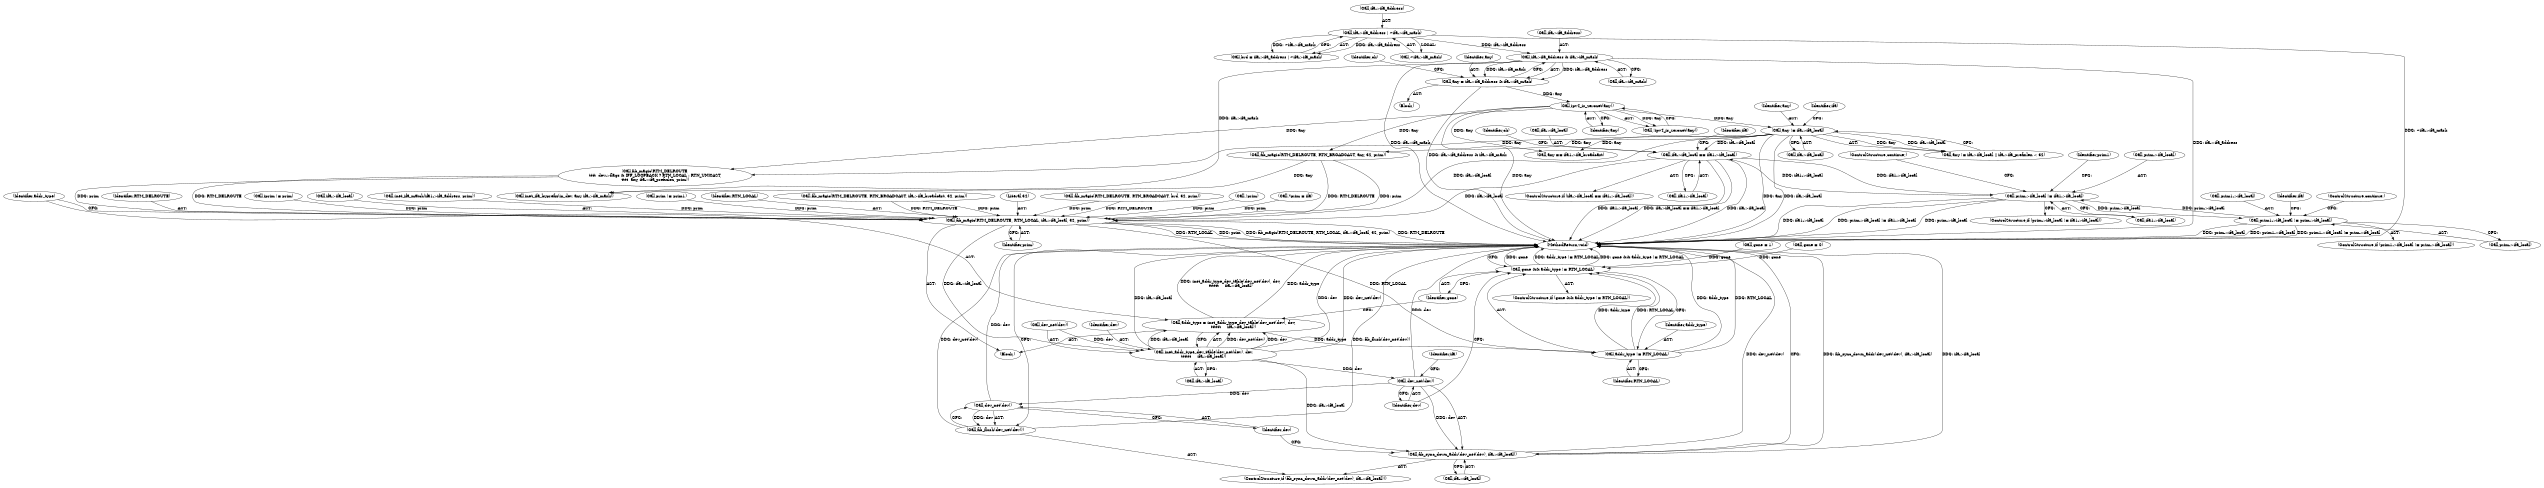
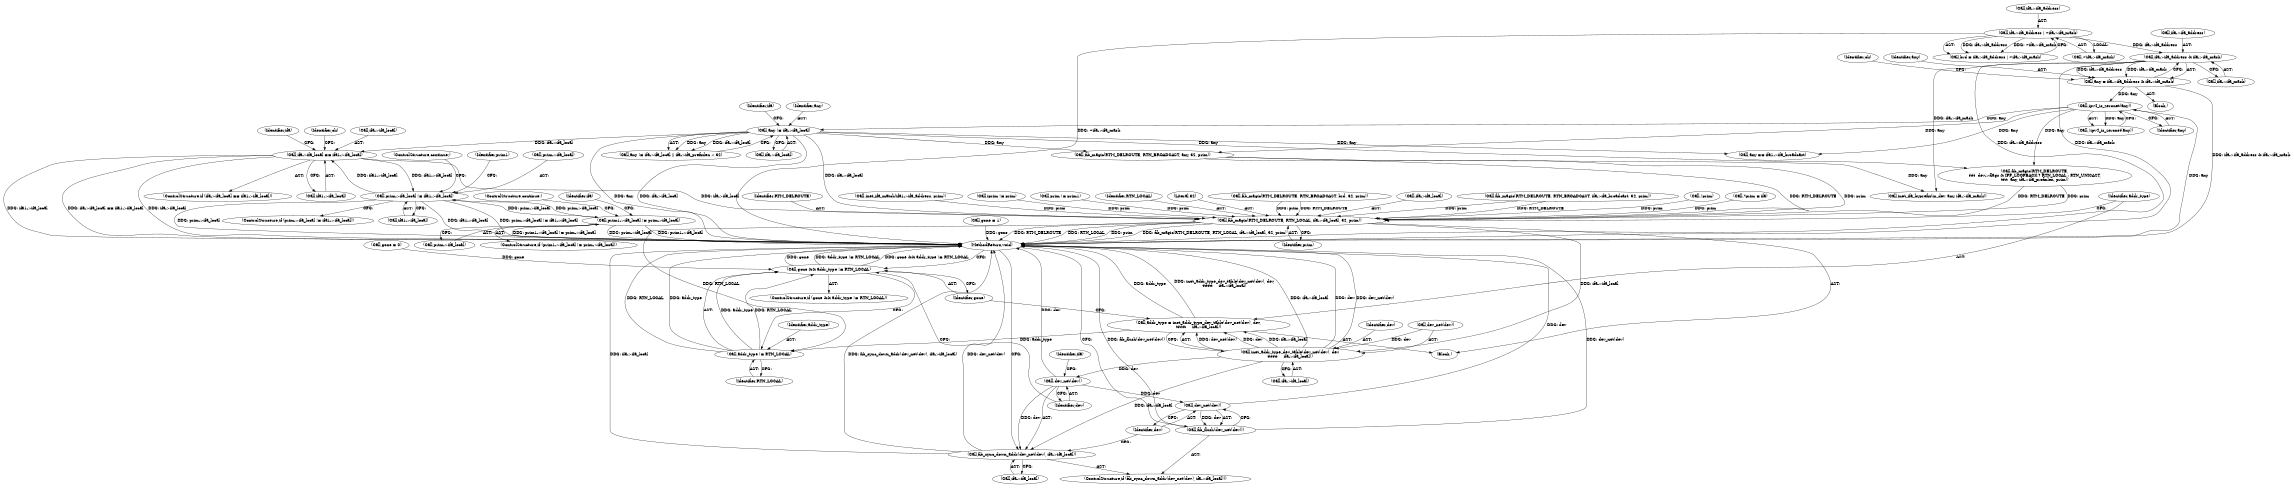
  digraph {
    n1 [label="(Call,ifa->ifa_local == ifa1->ifa_local)"]
    n2 [label="(Call,prim->ifa_local != ifa1->ifa_local)"]
    n3 [label="(Call,fib_magic(RTM_DELROUTE, RTN_LOCAL, ifa->ifa_local, 32, prim))"]
    n4 [label="(MethodReturn,void)"]
    n5 [label="(ControlStructure,if (ifa->ifa_local == ifa1->ifa_local))"]
    n6 [label="(Call,ifa1->ifa_local)"]
    n7 [label="(Call,prim1->ifa_local != prim->ifa_local)"]
    n8 [label="(ControlStructure,if (prim->ifa_local != ifa1->ifa_local))"]
    n9 [label="(Call,ifa1->ifa_local)"]
    n10 [label="(Call,inet_addr_type_dev_table(dev_net(dev), dev,\n\t\t\t\t\t\t     ifa->ifa_local))"]
    n11 [label="(Call,addr_type != RTN_LOCAL)"]
    n12 [label="(Identifier,prim)"]
    n13 [label="(Block,)"]
    n14 [label="(Call,fib_sync_down_addr(dev_net(dev), ifa->ifa_local))"]
    n15 [label="(Call,gone && addr_type != RTN_LOCAL)"]
    n16 [label="(Call,fib_flush(dev_net(dev)))"]
    n17 [label="(Call,any != ifa->ifa_local)"]
    n18 [label="(Call,any != ifa->ifa_local || ifa->ifa_prefixlen < 32)"]
    n19 [label="(Call,ifa->ifa_local)"]
    n20 [label="(Call,any == ifa1->ifa_broadcast)"]
    n21 [label="(Call,fib_magic(RTM_DELROUTE, RTN_BROADCAST, any, 32, prim))"]
    n22 [label="(Call,fib_magic(RTM_DELROUTE,\n\t\t\t\t  dev->flags & IFF_LOOPBACK ? RTN_LOCAL : RTN_UNICAST,\n\t\t\t\t  any, ifa->ifa_prefixlen, prim))"]
    n23 [label="(Call,inet_ifa_byprefix(in_dev, any, ifa->ifa_mask))"]
    n24 [label="(Call,ipv4_is_zeronet(any))"]
    n25 [label="(Call,!ipv4_is_zeronet(any))"]
    n26 [label="(Identifier,any)"]
    n27 [label="(Call,any = ifa->ifa_address & ifa->ifa_mask)"]
    n28 [label="(Call,ifa->ifa_address & ifa->ifa_mask)"]
    n29 [label="(Block,)"]
    n30 [label="(Call,ifa->ifa_mask)"]
    n31 [label="(Call,ifa->ifa_address | ~ifa->ifa_mask)"]
    n32 [label="(Call,brd = ifa->ifa_address | ~ifa->ifa_mask)"]
    n33 [label="(Call,~ifa->ifa_mask)"]
    n34 [label="(Call,prim->ifa_local)"]
    n35 [label="(ControlStructure,if (prim1->ifa_local != prim->ifa_local))"]
    n36 [label="(Call,addr_type = inet_addr_type_dev_table(dev_net(dev), dev,\n\t\t\t\t\t\t     ifa->ifa_local))"]
    n37 [label="(Call,dev_net(dev))"]
    n38 [label="(Call,ifa->ifa_local)"]
    n39 [label="(Identifier,RTN_LOCAL)"]
    n40 [label="(Call,dev_net(dev))"]
    n41 [label="(Identifier,dev)"]
    n42 [label="(Call,ifa->ifa_local)"]
    n43 [label="(ControlStructure,if (fib_sync_down_addr(dev_net(dev), ifa->ifa_local)))"]
    n44 [label="(Identifier,gone)"]
    n45 [label="(ControlStructure,if (gone && addr_type != RTN_LOCAL))"]
    n46 [label="(Identifier,dev)"]
    n47 [label="(Identifier,addr_type)"]
    n48 [label="(Call,ifa->ifa_address)"]
    n49 [label="(Call,ifa->ifa_local)"]
-   n50 [label="(Call,prim1->ifa_local)"]
    n51 [label="(Call,inet_ifa_match(ifa1->ifa_address, prim))"]
    n52 [label="(Call,iprim != prim)"]
    n53 [label="(Identifier,ifa)"]
    n54 [label="(Identifier,any)"]
    n55 [label="(Call,prim != prim1)"]
    n56 [label="(Identifier,ok)"]
    n57 [label="(Call,dev_net(dev))"]
    n58 [label="(Identifier,RTN_LOCAL)"]
    n59 [label="(Literal,32)"]
    n60 [label="(Call,gone = 0)"]
    n61 [label="(Call,gone = 1)"]
    n62 [label="(Identifier,ifa)"]
    n63 [label="(Identifier,dev)"]
    n64 [label="(Identifier,ifa)"]
    n65 [label="(Identifier,any)"]
    n66 [label="(Call,fib_magic(RTM_DELROUTE, RTN_BROADCAST, brd, 32, prim))"]
    n67 [label="(Identifier,prim1)"]
    n68 [label="(Call,prim->ifa_local)"]
    n69 [label="(Identifier,ifa)"]
    n70 [label="(Call,ifa->ifa_local)"]
    n71 [label="(ControlStructure,continue;)"]
    n72 [label="(Call,fib_magic(RTM_DELROUTE, RTN_BROADCAST, ifa->ifa_broadcast, 32, prim))"]
    n73 [label="(Call,!prim)"]
    n74 [label="(ControlStructure,continue;)"]
    n75 [label="(Call,ifa->ifa_address)"]
    n76 [label="(Call,*prim = ifa)"]
    n77 [label="(Identifier,ok)"]
    n78 [label="(Identifier,addr_type)"]
    n79 [label="(Identifier,RTM_DELROUTE)"]
    n1 -> n2 [label="DDG: ifa1->ifa_local"]
    n1 -> n3 [label="DDG: ifa->ifa_local"]
    n1 -> n4 [label="DDG: ifa->ifa_local"]
    n1 -> n4 [label="DDG: ifa1->ifa_local"]
    n1 -> n4 [label="DDG: ifa->ifa_local == ifa1->ifa_local"]
    n1 -> n5 [label="AST: "]
    n1 -> n6 [label="CFG: "]
    n2 -> n1 [label="DDG: ifa1->ifa_local"]
    n2 -> n4 [label="DDG: prim->ifa_local != ifa1->ifa_local"]
    n2 -> n4 [label="DDG: prim->ifa_local"]
    n2 -> n4 [label="DDG: ifa1->ifa_local"]
    n2 -> n7 [label="DDG: prim->ifa_local"]
    n2 -> n8 [label="CFG: "]
    n2 -> n9 [label="CFG: "]
    n3 -> n4 [label="DDG: RTM_DELROUTE"]
    n3 -> n4 [label="DDG: RTN_LOCAL"]
    n3 -> n4 [label="DDG: prim"]
    n3 -> n4 [label="DDG: fib_magic(RTM_DELROUTE, RTN_LOCAL, ifa->ifa_local, 32, prim)"]
    n3 -> n10 [label="DDG: ifa->ifa_local"]
    n3 -> n11 [label="DDG: RTN_LOCAL"]
    n3 -> n12 [label="CFG: "]
    n3 -> n13 [label="AST: "]
    n4 -> n14 [label="CFG: "]
    n4 -> n15 [label="CFG: "]
    n4 -> n16 [label="CFG: "]
    n6 -> n1 [label="AST: "]
    n7 -> n2 [label="DDG: prim->ifa_local"]
    n7 -> n4 [label="DDG: prim1->ifa_local != prim->ifa_local"]
    n7 -> n4 [label="DDG: prim->ifa_local"]
    n7 -> n4 [label="DDG: prim1->ifa_local"]
    n7 -> n34 [label="CFG: "]
    n7 -> n35 [label="AST: "]
    n9 -> n2 [label="AST: "]
    n10 -> n4 [label="DDG: dev_net(dev)"]
    n10 -> n4 [label="DDG: ifa->ifa_local"]
    n10 -> n4 [label="DDG: dev"]
    n10 -> n14 [label="DDG: ifa->ifa_local"]
    n10 -> n36 [label="AST: "]
    n10 -> n36 [label="DDG: dev_net(dev)"]
    n10 -> n36 [label="DDG: dev"]
    n10 -> n36 [label="DDG: ifa->ifa_local"]
    n10 -> n37 [label="DDG: dev"]
    n10 -> n38 [label="CFG: "]
    n11 -> n4 [label="DDG: RTN_LOCAL"]
    n11 -> n4 [label="DDG: addr_type"]
    n11 -> n15 [label="AST: "]
    n11 -> n15 [label="DDG: addr_type"]
    n11 -> n15 [label="DDG: RTN_LOCAL"]
    n11 -> n39 [label="CFG: "]
    n12 -> n3 [label="AST: "]
    n14 -> n4 [label="DDG: ifa->ifa_local"]
    n14 -> n4 [label="DDG: fib_sync_down_addr(dev_net(dev), ifa->ifa_local)"]
    n14 -> n4 [label="DDG: dev_net(dev)"]
    n14 -> n42 [label="CFG: "]
    n14 -> n43 [label="AST: "]
    n15 -> n4 [label="DDG: gone"]
    n15 -> n4 [label="DDG: addr_type != RTN_LOCAL"]
    n15 -> n4 [label="DDG: gone && addr_type != RTN_LOCAL"]
    n15 -> n11 [label="CFG: "]
    n15 -> n44 [label="CFG: "]
    n15 -> n45 [label="AST: "]
    n16 -> n4 [label="DDG: fib_flush(dev_net(dev))"]
    n16 -> n4 [label="DDG: dev_net(dev)"]
    n16 -> n40 [label="CFG: "]
    n16 -> n43 [label="AST: "]
    n17 -> n1 [label="DDG: ifa->ifa_local"]
    n17 -> n3 [label="DDG: ifa->ifa_local"]
    n17 -> n4 [label="DDG: any"]
    n17 -> n4 [label="DDG: ifa->ifa_local"]
    n17 -> n18 [label="AST: "]
    n17 -> n18 [label="DDG: any"]
    n17 -> n18 [label="DDG: ifa->ifa_local"]
    n17 -> n19 [label="CFG: "]
    n17 -> n20 [label="DDG: any"]
    n17 -> n21 [label="DDG: any"]
    n17 -> n22 [label="DDG: any"]
    n18 -> n17 [label="CFG: "]
    n19 -> n17 [label="AST: "]
    n21 -> n3 [label="DDG: RTM_DELROUTE"]
    n21 -> n3 [label="DDG: prim"]
    n21 -> n23 [label="DDG: any"]
    n22 -> n3 [label="DDG: RTM_DELROUTE"]
    n22 -> n3 [label="DDG: prim"]
    n24 -> n4 [label="DDG: any"]
    n24 -> n17 [label="DDG: any"]
    n24 -> n20 [label="DDG: any"]
    n24 -> n21 [label="DDG: any"]
    n24 -> n22 [label="DDG: any"]
    n24 -> n25 [label="AST: "]
    n24 -> n25 [label="DDG: any"]
    n24 -> n26 [label="CFG: "]
    n25 -> n24 [label="CFG: "]
    n26 -> n24 [label="AST: "]
    n27 -> n4 [label="DDG: ifa->ifa_address & ifa->ifa_mask"]
    n27 -> n24 [label="DDG: any"]
    n27 -> n28 [label="CFG: "]
    n27 -> n29 [label="AST: "]
    n28 -> n4 [label="DDG: ifa->ifa_address"]
    n28 -> n4 [label="DDG: ifa->ifa_mask"]
    n28 -> n23 [label="DDG: ifa->ifa_mask"]
    n28 -> n27 [label="AST: "]
    n28 -> n27 [label="DDG: ifa->ifa_address"]
    n28 -> n27 [label="DDG: ifa->ifa_mask"]
    n28 -> n30 [label="CFG: "]
    n30 -> n28 [label="AST: "]
    n31 -> n4 [label="DDG: ~ifa->ifa_mask"]
    n31 -> n28 [label="DDG: ifa->ifa_address"]
    n31 -> n32 [label="AST: "]
    n31 -> n32 [label="DDG: ifa->ifa_address"]
    n31 -> n32 [label="DDG: ~ifa->ifa_mask"]
    n31 -> n33 [label="LOCAL: "]
    n32 -> n31 [label="CFG: "]
    n33 -> n31 [label="AST: "]
    n34 -> n7 [label="AST: "]
    n36 -> n4 [label="DDG: inet_addr_type_dev_table(dev_net(dev), dev,\n\t\t\t\t\t\t     ifa->ifa_local)"]
    n36 -> n4 [label="DDG: addr_type"]
    n36 -> n10 [label="CFG: "]
    n36 -> n11 [label="DDG: addr_type"]
    n36 -> n13 [label="AST: "]
    n37 -> n4 [label="DDG: dev"]
    n37 -> n14 [label="AST: "]
    n37 -> n14 [label="DDG: dev"]
    n37 -> n40 [label="DDG: dev"]
    n37 -> n41 [label="CFG: "]
    n38 -> n10 [label="AST: "]
    n39 -> n11 [label="AST: "]
    n40 -> n4 [label="DDG: dev"]
    n40 -> n16 [label="AST: "]
    n40 -> n16 [label="DDG: dev"]
    n40 -> n46 [label="CFG: "]
    n41 -> n15 [label="CFG: "]
    n41 -> n37 [label="AST: "]
    n42 -> n14 [label="AST: "]
    n44 -> n15 [label="AST: "]
    n44 -> n36 [label="CFG: "]
    n46 -> n14 [label="CFG: "]
    n46 -> n40 [label="AST: "]
    n47 -> n11 [label="AST: "]
    n48 -> n31 [label="AST: "]
    n49 -> n1 [label="AST: "]
-   n50 -> n7 [label="AST: "]
    n51 -> n3 [label="DDG: prim"]
    n52 -> n3 [label="DDG: prim"]
    n53 -> n37 [label="CFG: "]
    n54 -> n17 [label="AST: "]
    n55 -> n3 [label="DDG: prim"]
    n56 -> n27 [label="CFG: "]
    n57 -> n10 [label="AST: "]
    n57 -> n10 [label="DDG: dev"]
    n58 -> n3 [label="AST: "]
    n59 -> n3 [label="AST: "]
    n60 -> n15 [label="DDG: gone"]
-   n61 -> n15 [label="DDG: gone"]
+   n61 -> n4 [label="DDG: gone"]
    n62 -> n1 [label="CFG: "]
    n63 -> n10 [label="AST: "]
    n64 -> n7 [label="CFG: "]
    n65 -> n27 [label="AST: "]
    n66 -> n3 [label="DDG: RTM_DELROUTE"]
    n66 -> n3 [label="DDG: prim"]
    n67 -> n2 [label="CFG: "]
    n68 -> n2 [label="AST: "]
    n69 -> n17 [label="CFG: "]
    n70 -> n3 [label="AST: "]
    n71 -> n2 [label="CFG: "]
    n72 -> n3 [label="DDG: RTM_DELROUTE"]
    n72 -> n3 [label="DDG: prim"]
    n73 -> n3 [label="DDG: prim"]
    n74 -> n7 [label="CFG: "]
    n75 -> n28 [label="AST: "]
    n76 -> n3 [label="DDG: prim"]
    n77 -> n1 [label="CFG: "]
    n78 -> n3 [label="CFG: "]
    n78 -> n36 [label="AST: "]
    n79 -> n3 [label="AST: "]
  }
